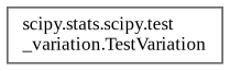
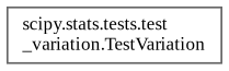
  digraph {
    rankdir=LR
    fontname="Liberation Serif"
-   n1 [color=grey40 fillcolor=white fontname="Liberation Serif" fontsize=10 height=0.2 label="scipy.stats.scipy.test\l_variation.TestVariation" shape=box style=filled width=0.4]
+   n1 [color=grey40 fillcolor=white fontname="Liberation Serif" fontsize=10 height=0.2 label="scipy.stats.tests.test\l_variation.TestVariation" shape=box style=filled width=0.4]
  }
